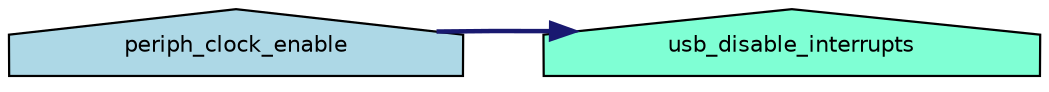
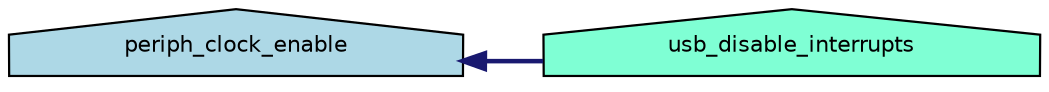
  digraph {
    rankdir=LR
    node [color=black fontname=Helvetica fontsize=10 shape=house style=filled]
    n1 [fillcolor=lightblue fontcolor=black height=0.2 label=periph_clock_enable width=0.4]
    n2 [fillcolor=aquamarine height=0.2 label=usb_disable_interrupts width=0.4]
-   n2 -> n1 [color=midnightblue dir=back fontname=Helvetica fontsize=10 labelfontname=Helvetica labelfontsize=10 style=bold]
+   n1 -> n2 [color=midnightblue dir=back fontname=Helvetica fontsize=10 labelfontname=Helvetica labelfontsize=10 style=bold]
  }
